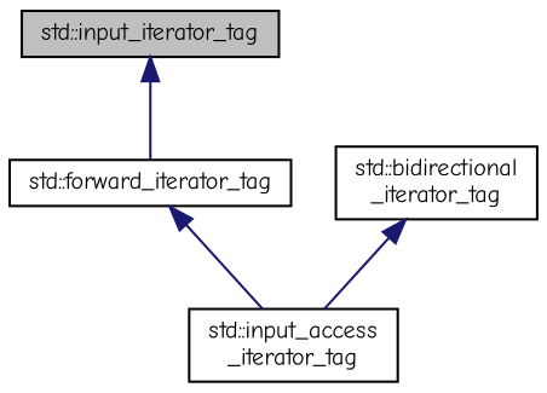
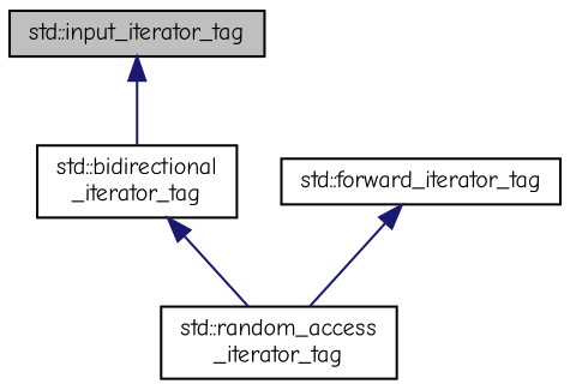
  digraph {
    fontname="Comic Neue"
    node [color=black fillcolor=white fontname="Comic Neue" fontsize=10 shape=record style=filled]
    edge [color=midnightblue dir=back fontname="Comic Neue" fontsize=10 labelfontname=Helvetica labelfontsize=10 style=solid]
    n1 [fillcolor=grey75 fontcolor=black height=0.2 label="std::input_iterator_tag" width=0.4]
    n2 [height=0.2 label="std::forward_iterator_tag" width=0.4]
-   n3 [height=0.2 label="std::input_access\l_iterator_tag" width=0.4]
+   n3 [height=0.2 label="std::random_access\l_iterator_tag" width=0.4]
    n4 [height=0.2 label="std::bidirectional\l_iterator_tag" width=0.4]
-   n1 -> n2
+   n1 -> n4
    n2 -> n3
    n4 -> n3
  }
